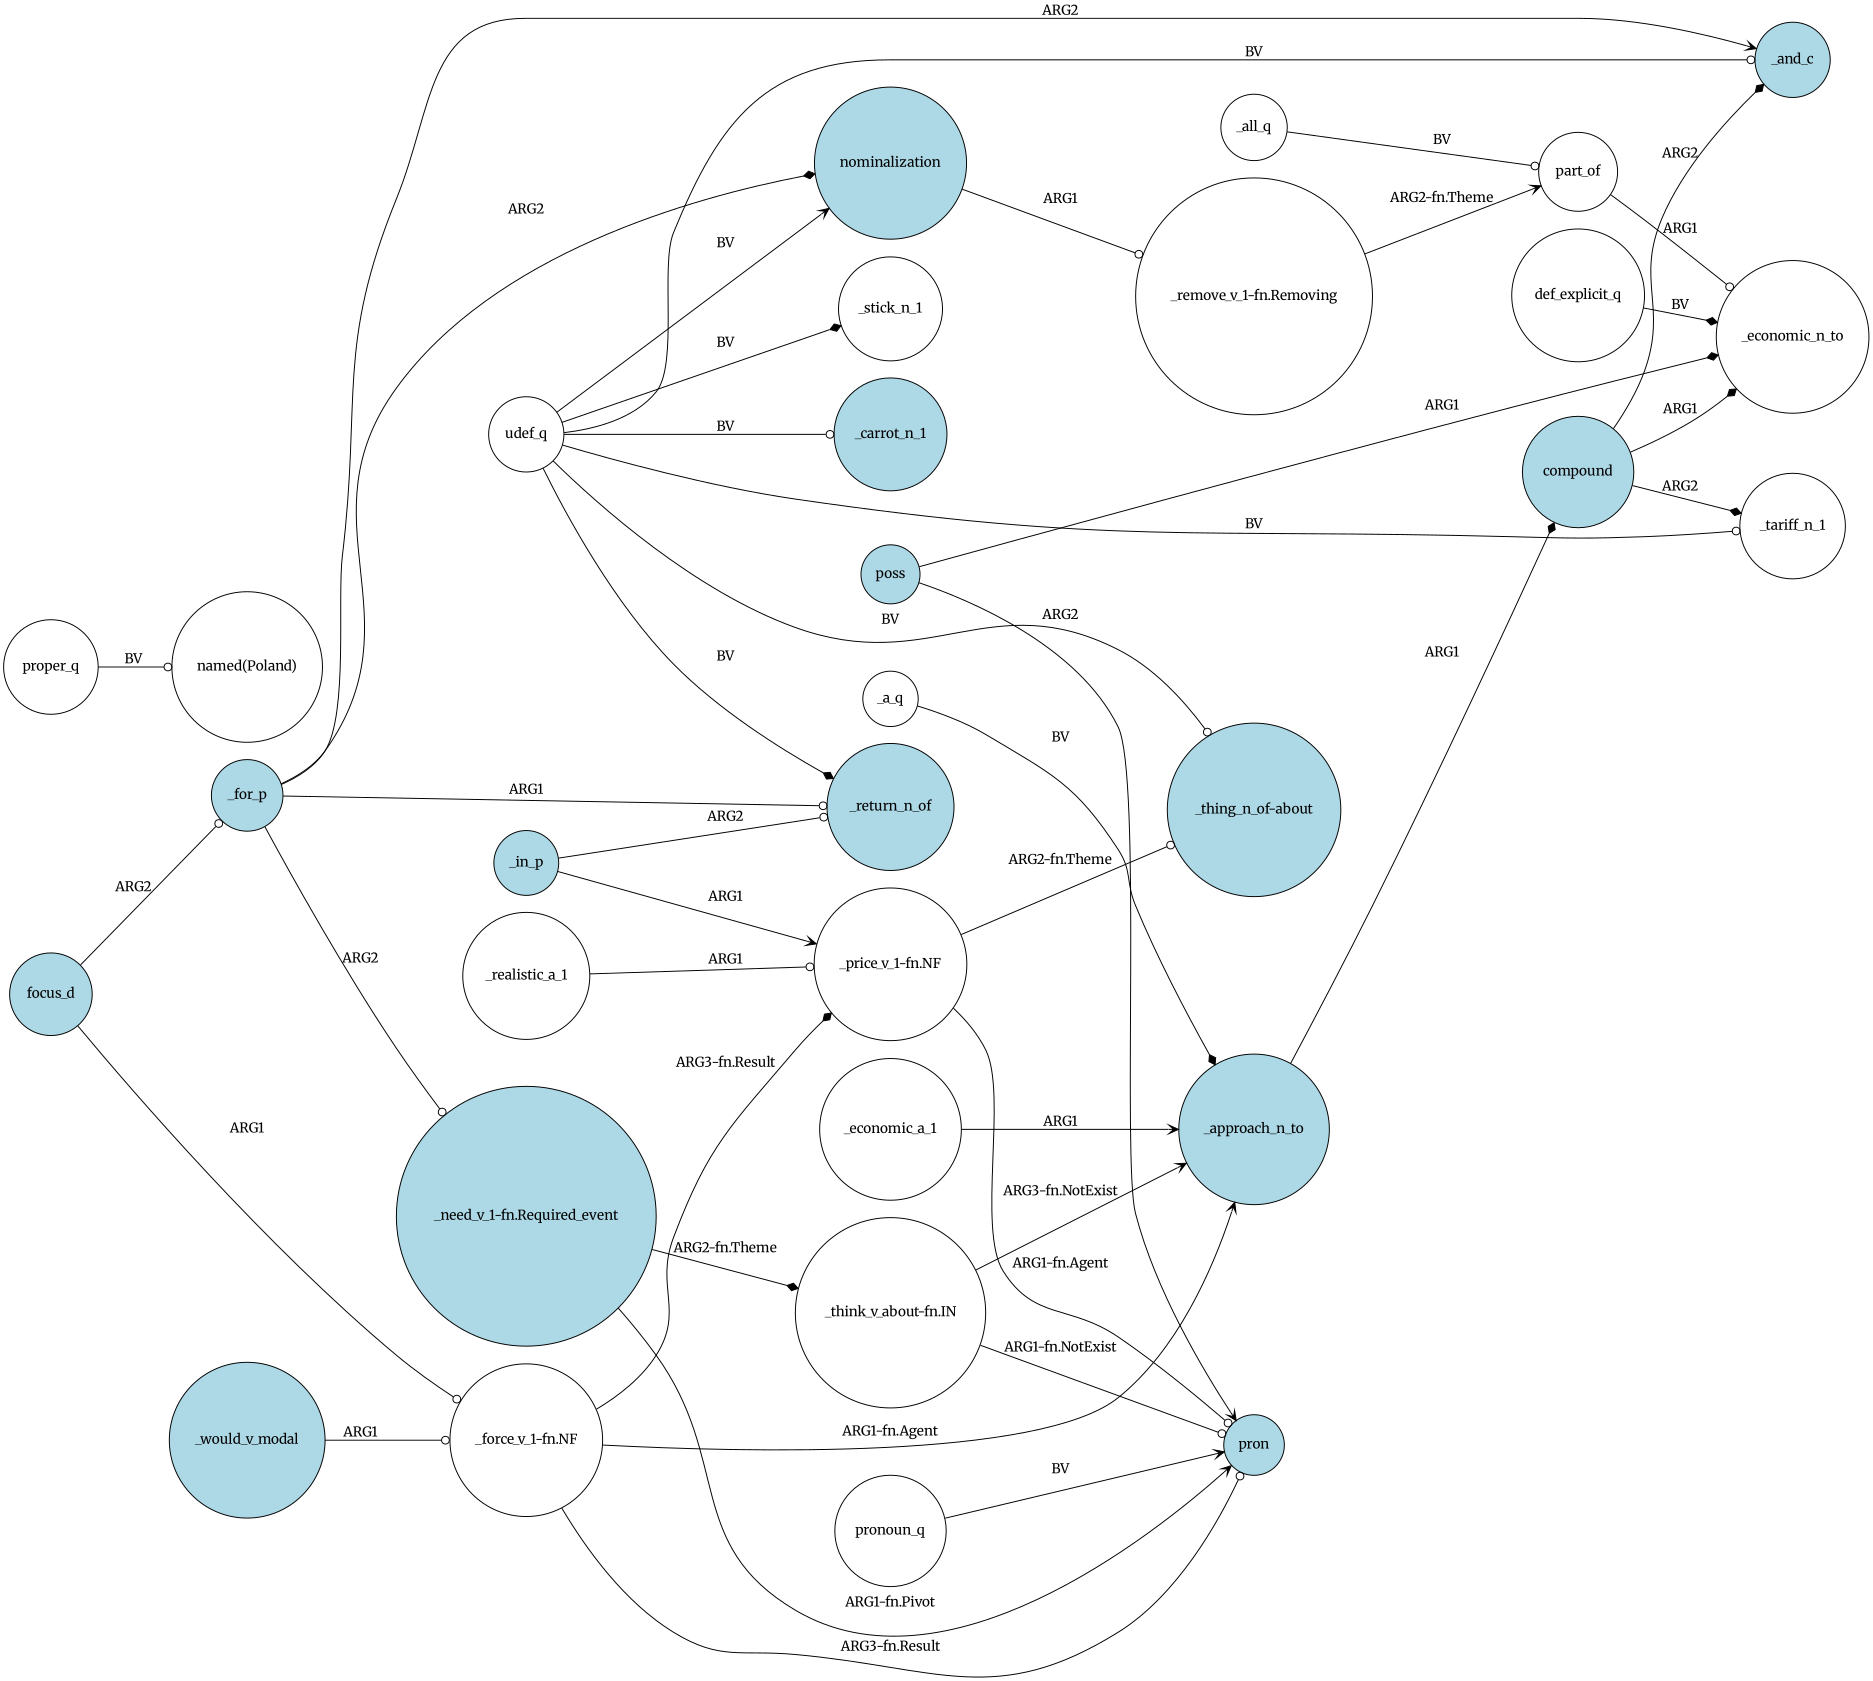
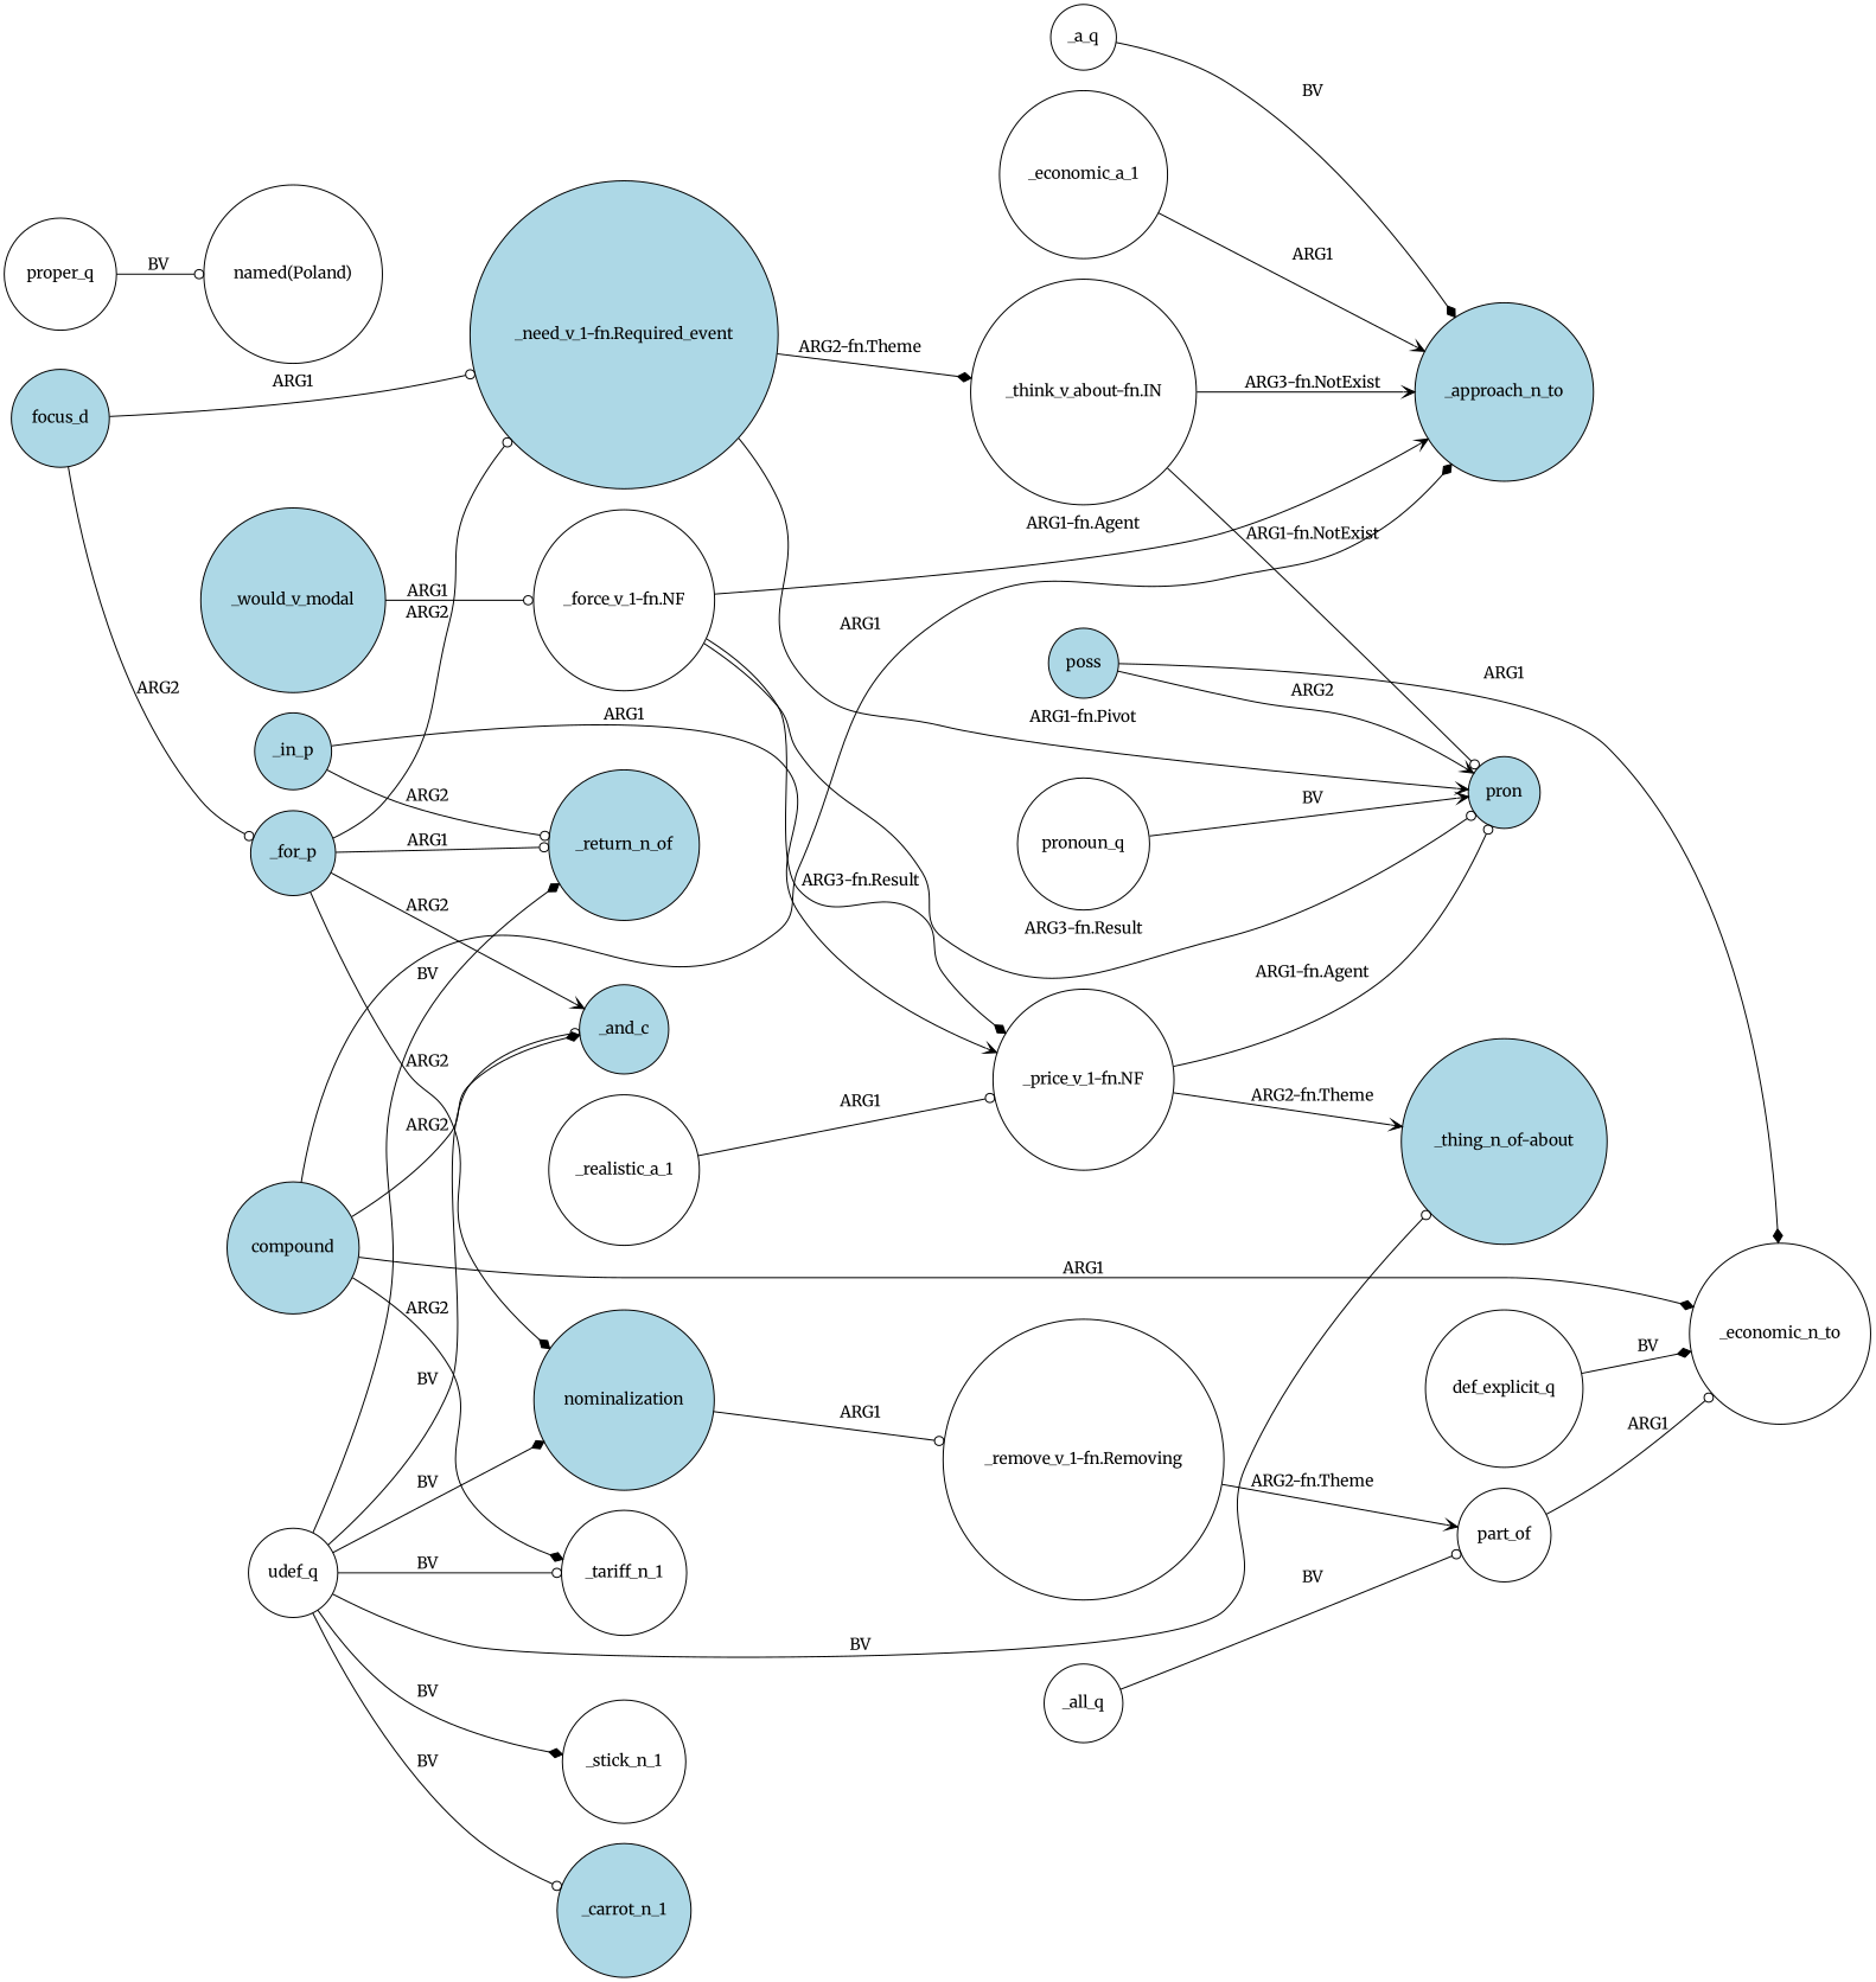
  digraph {
    fontname=Merriweather
    rankdir=LR
    node [fillcolor=white fontname=Merriweather shape=circle style=filled]
    edge [arrowhead=odot fontname=Merriweather]
    _approach_n_to [fillcolor=lightblue]
    "_think_v_about-fn.IN"
    pron [fillcolor=lightblue]
    "_thing_n_of-about" [fillcolor=lightblue]
    udef_q
    _return_n_of [fillcolor=lightblue]
    nominalization [fillcolor=lightblue]
    _and_c [fillcolor=lightblue]
    _stick_n_1
    _carrot_n_1 [fillcolor=lightblue]
    _tariff_n_1
    "_remove_v_1-fn.Removing"
    poss [fillcolor=lightblue]
    n14 [label=_economic_n_to]
    _for_p [fillcolor=lightblue]
    "_need_v_1-fn.Required_event" [fillcolor=lightblue]
    _all_q
    part_of
    "_force_v_1-fn.NF"
    "_price_v_1-fn.NF"
    _economic_a_1
    _in_p [fillcolor=lightblue]
    focus_d [fillcolor=lightblue]
    _realistic_a_1
    proper_q
    "named(Poland)"
    compound [fillcolor=lightblue]
    _a_q
    pronoun_q
    _would_v_modal [fillcolor=lightblue]
    def_explicit_q
    "_think_v_about-fn.IN" -> _approach_n_to [arrowhead=vee label="ARG3-fn.NotExist"]
    "_think_v_about-fn.IN" -> pron [label="ARG1-fn.NotExist"]
    udef_q -> "_thing_n_of-about" [label=BV]
    udef_q -> _return_n_of [arrowhead=diamond label=BV]
-   udef_q -> nominalization [arrowhead=vee label=BV]
+   udef_q -> nominalization [arrowhead=diamond label=BV]
    udef_q -> _and_c [label=BV]
    udef_q -> _stick_n_1 [arrowhead=diamond label=BV]
    udef_q -> _carrot_n_1 [label=BV]
    udef_q -> _tariff_n_1 [label=BV]
    nominalization -> "_remove_v_1-fn.Removing" [label=ARG1]
    "_remove_v_1-fn.Removing" -> part_of [arrowhead=vee label="ARG2-fn.Theme"]
    poss -> pron [arrowhead=vee label=ARG2]
    poss -> n14 [arrowhead=diamond label=ARG1]
    _for_p -> _return_n_of [label=ARG1]
    _for_p -> nominalization [arrowhead=diamond label=ARG2]
    _for_p -> _and_c [arrowhead=vee label=ARG2]
    _for_p -> "_need_v_1-fn.Required_event" [label=ARG2]
    "_need_v_1-fn.Required_event" -> "_think_v_about-fn.IN" [arrowhead=diamond label="ARG2-fn.Theme"]
    "_need_v_1-fn.Required_event" -> pron [arrowhead=vee label="ARG1-fn.Pivot"]
    _all_q -> part_of [label=BV]
    part_of -> n14 [label=ARG1]
    "_force_v_1-fn.NF" -> _approach_n_to [arrowhead=vee label="ARG1-fn.Agent"]
    "_force_v_1-fn.NF" -> pron [label="ARG3-fn.Result"]
    "_force_v_1-fn.NF" -> "_price_v_1-fn.NF" [arrowhead=diamond label="ARG3-fn.Result"]
    "_price_v_1-fn.NF" -> pron [label="ARG1-fn.Agent"]
-   "_price_v_1-fn.NF" -> "_thing_n_of-about" [label="ARG2-fn.Theme"]
+   "_price_v_1-fn.NF" -> "_thing_n_of-about" [arrowhead=vee label="ARG2-fn.Theme"]
    _economic_a_1 -> _approach_n_to [arrowhead=vee label=ARG1]
    _in_p -> _return_n_of [label=ARG2]
    _in_p -> "_price_v_1-fn.NF" [arrowhead=vee label=ARG1]
    focus_d -> _for_p [label=ARG2]
-   focus_d -> "_force_v_1-fn.NF" [label=ARG1]
+   focus_d -> "_need_v_1-fn.Required_event" [label=ARG1]
    _realistic_a_1 -> "_price_v_1-fn.NF" [label=ARG1]
    proper_q -> "named(Poland)" [label=BV]
-   _approach_n_to -> compound [arrowhead=diamond label=ARG1]
+   compound -> _approach_n_to [arrowhead=diamond label=ARG1]
    compound -> _and_c [arrowhead=diamond label=ARG2]
    compound -> _tariff_n_1 [arrowhead=diamond label=ARG2]
    compound -> n14 [arrowhead=diamond label=ARG1]
    _a_q -> _approach_n_to [arrowhead=diamond label=BV]
    pronoun_q -> pron [arrowhead=vee label=BV]
    _would_v_modal -> "_force_v_1-fn.NF" [label=ARG1]
    def_explicit_q -> n14 [arrowhead=diamond label=BV]
  }
